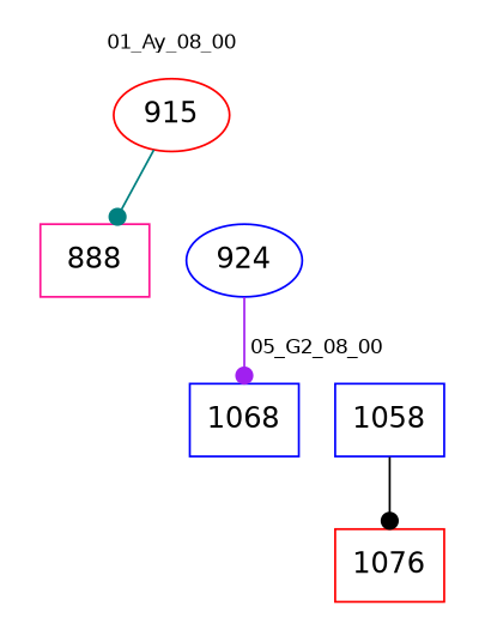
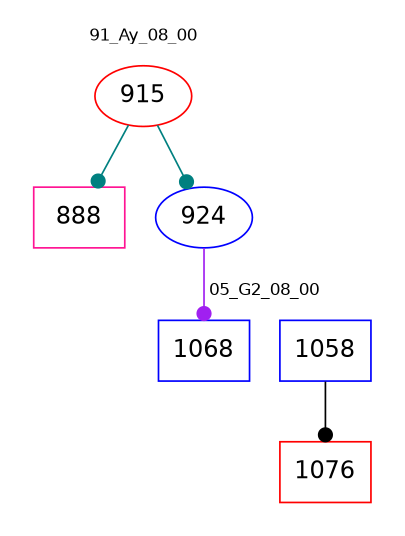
  digraph {
    fontname="DejaVu Sans"
    node [color=blue fontname="DejaVu Sans" shape=box]
    edge [arrowhead=dot color=teal fontname="DejaVu Sans"]
    n1 [color=red label=915 shape=ellipse]
    n2 [color=deeppink label=888]
    n3 [label=924 shape=ellipse]
    n4 [label=1058]
    n5 [color=red label=1076]
    n6 [label=1068]
    subgraph cluster_1 {
      color=white
      fontsize=10
-     label="01_Ay_08_00"
+     label="91_Ay_08_00"
      n1
      n2
      n3
    }
    subgraph cluster_2 {
      color=white
      fontsize=10
      label="05_G2_08_00"
      n4
      n5
      n6
    }
    n1 -> n2
+   n1 -> n3
    n3 -> n6 [color=purple]
    n4 -> n5 [color=black]
  }
